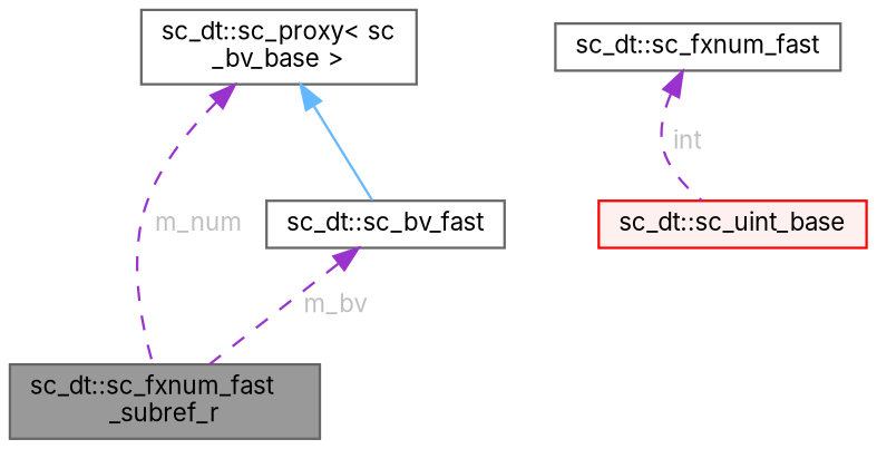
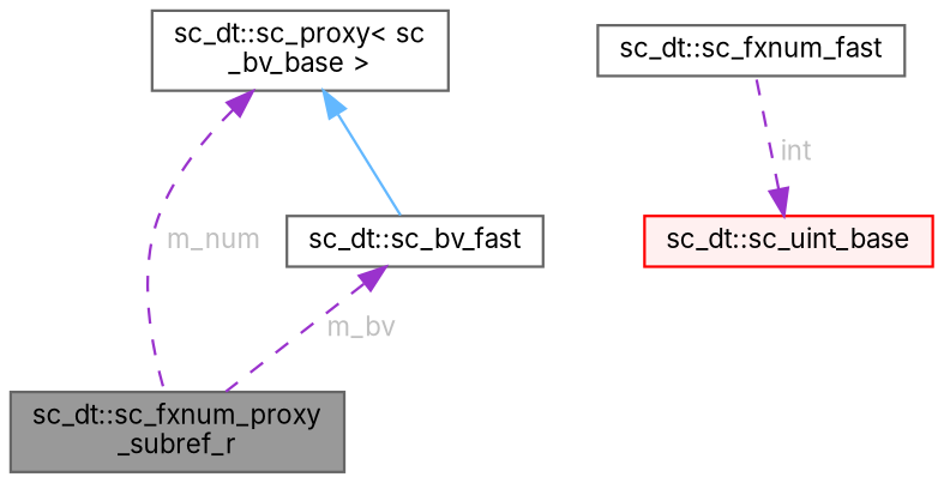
  digraph {
    fontname=Inter
    node [color=gray40 fillcolor=white fontname=Inter fontsize=10 shape=box style=filled]
    edge [color=darkorchid3 dir=back fontcolor=grey fontname=Inter fontsize=10 labelfontname=FreeSans labelfontsize=10 style=dashed]
-   n1 [fillcolor=grey60 fontcolor=black height=0.2 label="sc_dt::sc_fxnum_fast\l_subref_r" width=0.4]
+   n1 [fillcolor=grey60 fontcolor=black height=0.2 label="sc_dt::sc_fxnum_proxy\l_subref_r" width=0.4]
    n2 [height=0.2 label="sc_dt::sc_fxnum_fast" width=0.4]
    n3 [color=red fillcolor="#FFF0F0" height=0.2 label="sc_dt::sc_uint_base" width=0.4]
    n4 [height=0.2 label="sc_dt::sc_bv_fast" width=0.4]
    n5 [height=0.2 label="sc_dt::sc_proxy\< sc\l_bv_base \>" width=0.4]
-   n2 -> n3 [label=" int"]
+   n3 -> n2 [label=" int"]
    n4 -> n1 [label=" m_bv"]
    n5 -> n1 [label=" m_num"]
    n5 -> n4 [color=steelblue1 style=solid fontcolor=""]
  }
